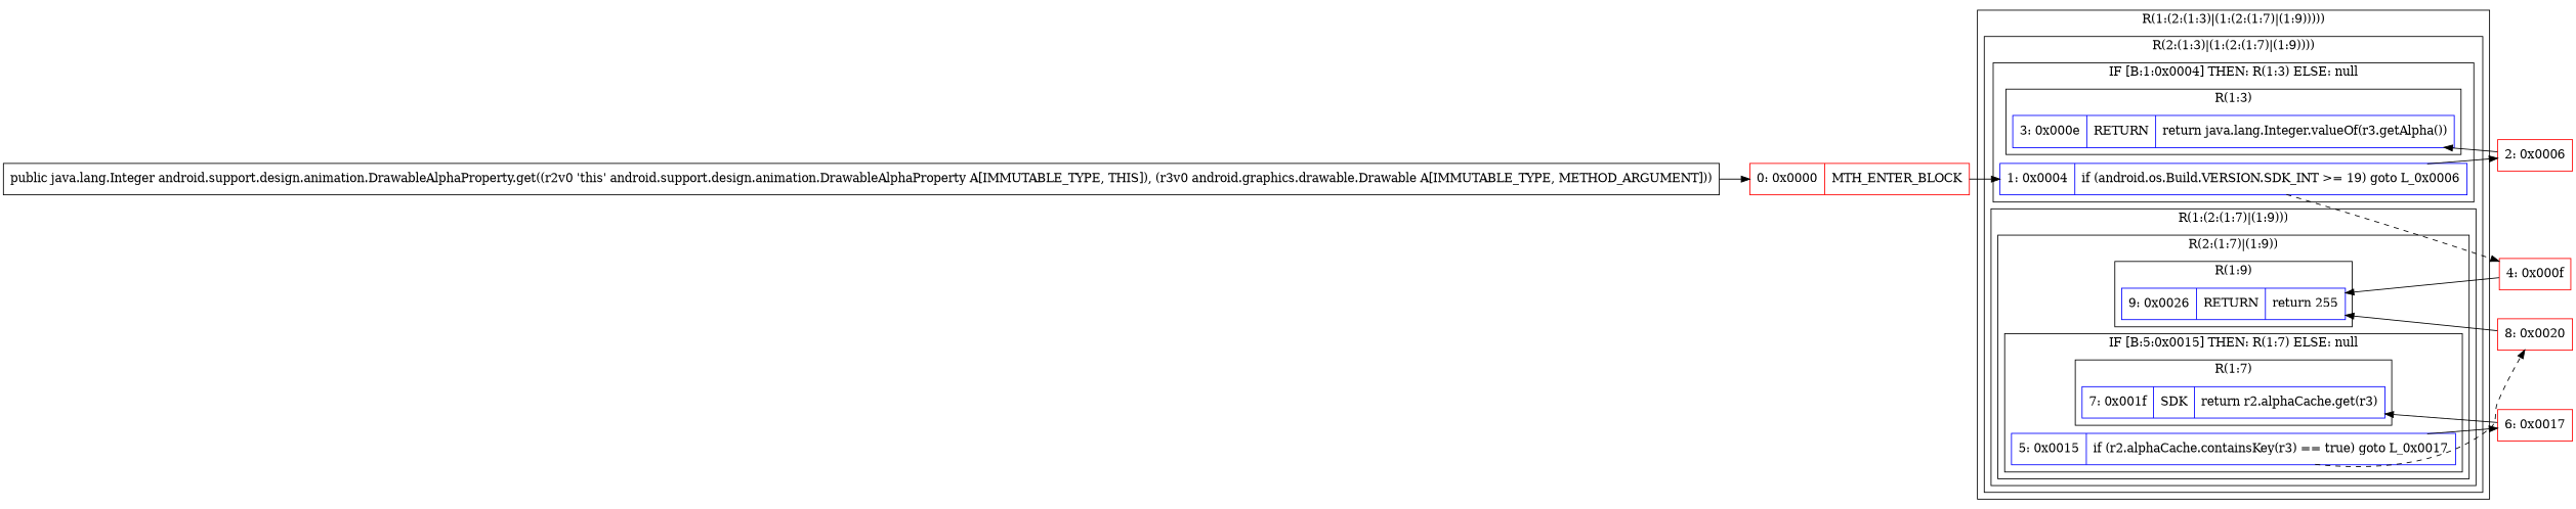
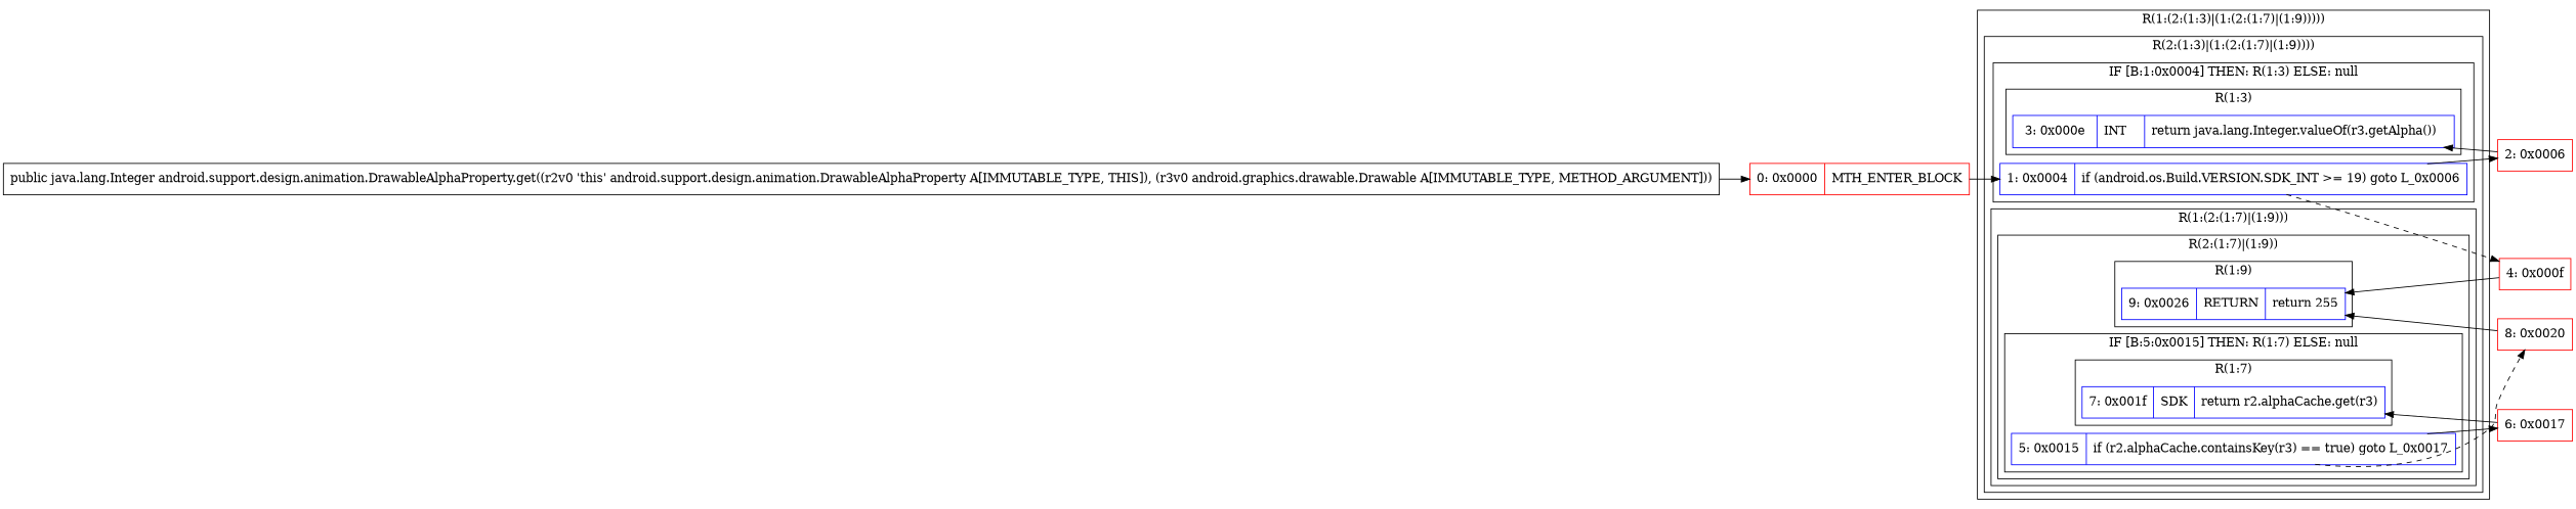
  digraph {
    fontname="DejaVu Serif"
    rankdir=LR
    node [color=blue fontname="DejaVu Serif" shape=record]
    edge [fontname="DejaVu Serif"]
-   n1 [label="{3\:\ 0x000e|RETURN\l|return java.lang.Integer.valueOf(r3.getAlpha())\l}"]
+   n1 [label="{3\:\ 0x000e|INT\l|return java.lang.Integer.valueOf(r3.getAlpha())\l}"]
    n2 [label="{1\:\ 0x0004|if (android.os.Build.VERSION.SDK_INT \>= 19) goto L_0x0006\l}"]
    n3 [label="{7\:\ 0x001f|SDK\l|return r2.alphaCache.get(r3)\l}"]
    n4 [label="{5\:\ 0x0015|if (r2.alphaCache.containsKey(r3) == true) goto L_0x0017\l}"]
    n5 [label="{9\:\ 0x0026|RETURN\l|return 255\l}"]
    n6 [color=red label="{2\:\ 0x0006}"]
    n7 [color=red label="{4\:\ 0x000f}"]
    n8 [color=red label="{6\:\ 0x0017}"]
    n9 [color=red label="{8\:\ 0x0020}"]
    n10 [color=red label="{0\:\ 0x0000|MTH_ENTER_BLOCK\l}"]
    n11 [label="{public java.lang.Integer android.support.design.animation.DrawableAlphaProperty.get((r2v0 'this' android.support.design.animation.DrawableAlphaProperty A[IMMUTABLE_TYPE, THIS]), (r3v0 android.graphics.drawable.Drawable A[IMMUTABLE_TYPE, METHOD_ARGUMENT])) }" color=""]
    subgraph cluster_1 {
      label="R(1:(2:(1:3)|(1:(2:(1:7)|(1:9)))))"
      subgraph cluster_2 {
        label="R(2:(1:3)|(1:(2:(1:7)|(1:9))))"
        subgraph cluster_3 {
          label="IF [B:1:0x0004] THEN: R(1:3) ELSE: null"
          n2
          subgraph cluster_4 {
            label="R(1:3)"
            n1
          }
        }
        subgraph cluster_5 {
          label="R(1:(2:(1:7)|(1:9)))"
          subgraph cluster_6 {
            label="R(2:(1:7)|(1:9))"
            subgraph cluster_7 {
              label="IF [B:5:0x0015] THEN: R(1:7) ELSE: null"
              n4
              subgraph cluster_8 {
                label="R(1:7)"
                n3
              }
            }
            subgraph cluster_9 {
              label="R(1:9)"
              n5
            }
          }
        }
      }
    }
    n2 -> n6
    n2 -> n7 [style=dashed]
    n4 -> n8
    n4 -> n9 [style=dashed]
    n6 -> n1
    n7 -> n5
    n8 -> n3
    n9 -> n5
    n10 -> n2
    n11 -> n10
  }
